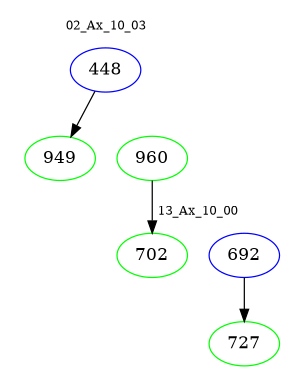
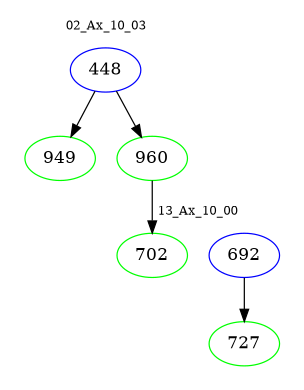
  digraph {
    node [color=green]
    edge [color=black]
    n1 [color=blue label=448]
    n2 [label=949]
    n3 [label=960]
    n4 [color=blue label=692]
    n5 [label=702]
    n6 [label=727]
    subgraph cluster_1 {
      color=white
      fontsize=10
      label="02_Ax_10_03"
      n1
      n2
      n3
    }
    subgraph cluster_2 {
      color=white
      fontsize=10
      label="13_Ax_10_00"
      n4
      n5
      n6
    }
    n1 -> n2
+   n1 -> n3
    n3 -> n5
    n4 -> n6
  }
